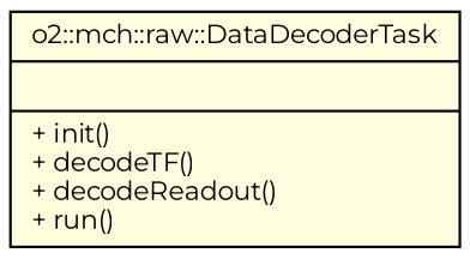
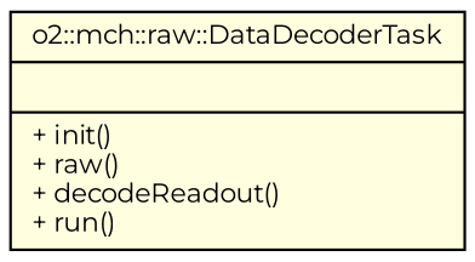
  digraph {
    fontname=Montserrat
-   n1 [color=black fillcolor=lightyellow fontcolor=black fontname=Montserrat fontsize=10 height=0.2 label="{o2::mch::raw::DataDecoderTask\n||+ init()\l+ decodeTF()\l+ decodeReadout()\l+ run()\l}" shape=record style=filled width=0.4]
+   n1 [color=black fillcolor=lightyellow fontcolor=black fontname=Montserrat fontsize=10 height=0.2 label="{o2::mch::raw::DataDecoderTask\n||+ init()\l+ raw()\l+ decodeReadout()\l+ run()\l}" shape=record style=filled width=0.4]
  }
